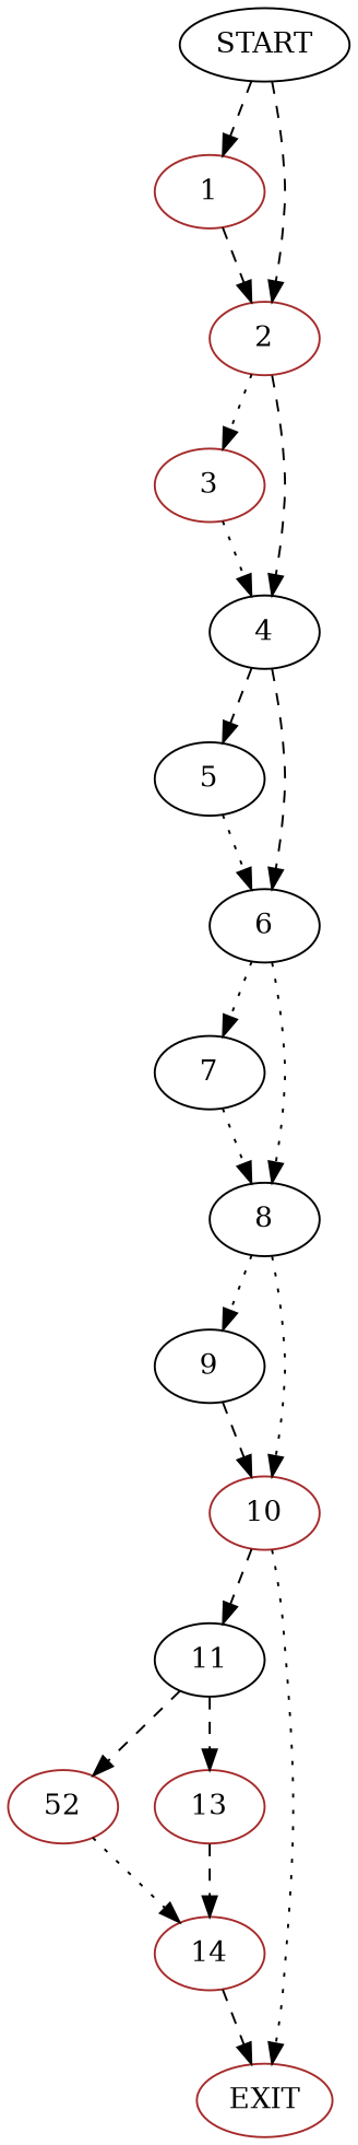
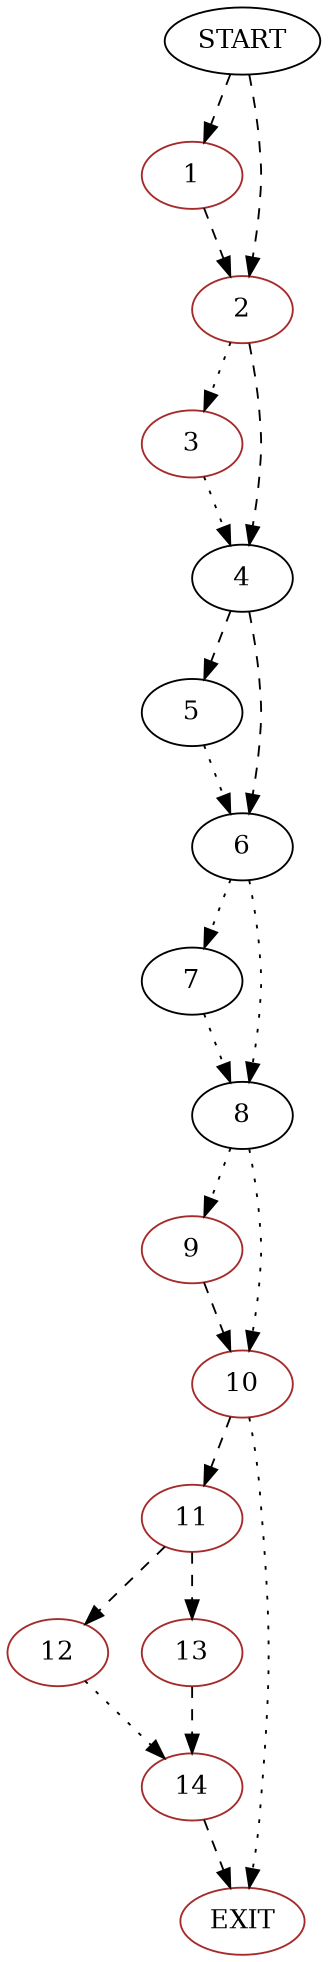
  digraph {
    node [color=brown]
    edge [style=dashed]
    n1 [color=black label=START]
    1
    2
    3
    4 [color=black]
    5 [color=black]
    6 [color=black]
    7 [color=black]
    8 [color=black]
-   9 [color=black]
+   9
    10
-   11 [color=black]
+   11
    n13 [label=EXIT]
-   12 [label=52]
+   12
    13
    14
    n1 -> 1
    n1 -> 2
    1 -> 2
    2 -> 3 [style=dotted]
    2 -> 4
    3 -> 4 [style=dotted]
    4 -> 5
    4 -> 6
    5 -> 6 [style=dotted]
    6 -> 7 [style=dotted]
    6 -> 8 [style=dotted]
    7 -> 8 [style=dotted]
    8 -> 9 [style=dotted]
    8 -> 10 [style=dotted]
    9 -> 10
    10 -> 11
    10 -> n13 [style=dotted]
    11 -> 12
    11 -> 13
    12 -> 14 [style=dotted]
    13 -> 14
    14 -> n13
  }
